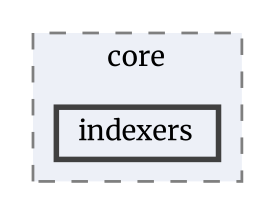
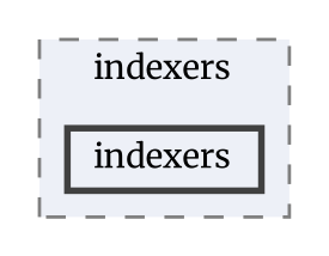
  digraph {
    compound=true
    fontname=Merriweather
    n1 [color=grey25 fillcolor="#edf0f7" fontname=Merriweather fontsize=10 height=0.2 label=indexers shape=box style="filled,bold" width=0.4]
    subgraph cluster_1 {
      bgcolor="#edf0f7"
      fontsize=10
-     label=core
+     label=indexers
      pencolor=grey50
      style="filled,dashed"
      n1
    }
  }
